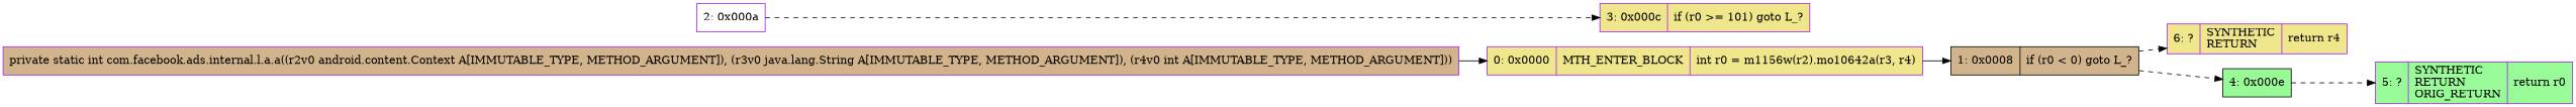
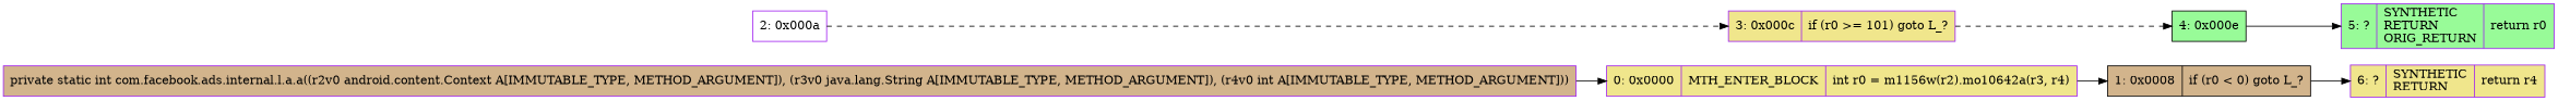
  digraph {
    rankdir=LR
    node [color=purple fillcolor=khaki shape=record style=filled]
    n1 [label="{0\:\ 0x0000|MTH_ENTER_BLOCK\l|int r0 = m1156w(r2).mo10642a(r3, r4)\l}"]
    n2 [color=black fillcolor=tan label="{1\:\ 0x0008|if (r0 \< 0) goto L_?\l}"]
    n3 [label="{6\:\ ?|SYNTHETIC\lRETURN\l|return r4\l}"]
    n4 [fillcolor=white label="{2\:\ 0x000a}"]
    n5 [label="{3\:\ 0x000c|if (r0 \>= 101) goto L_?\l}"]
    n6 [color=black fillcolor=palegreen label="{4\:\ 0x000e}"]
    n7 [fillcolor=palegreen label="{5\:\ ?|SYNTHETIC\lRETURN\lORIG_RETURN\l|return r0\l}"]
    n8 [fillcolor=tan label="{private static int com.facebook.ads.internal.l.a.a((r2v0 android.content.Context A[IMMUTABLE_TYPE, METHOD_ARGUMENT]), (r3v0 java.lang.String A[IMMUTABLE_TYPE, METHOD_ARGUMENT]), (r4v0 int A[IMMUTABLE_TYPE, METHOD_ARGUMENT])) }"]
    n1 -> n2
-   n2 -> n3 [style=dashed]
+   n2 -> n3
    n4 -> n5 [style=dashed]
-   n2 -> n6 [style=dashed]
-   n6 -> n7 [style=dashed]
+   n5 -> n6 [style=dashed]
+   n6 -> n7
    n8 -> n1
  }
